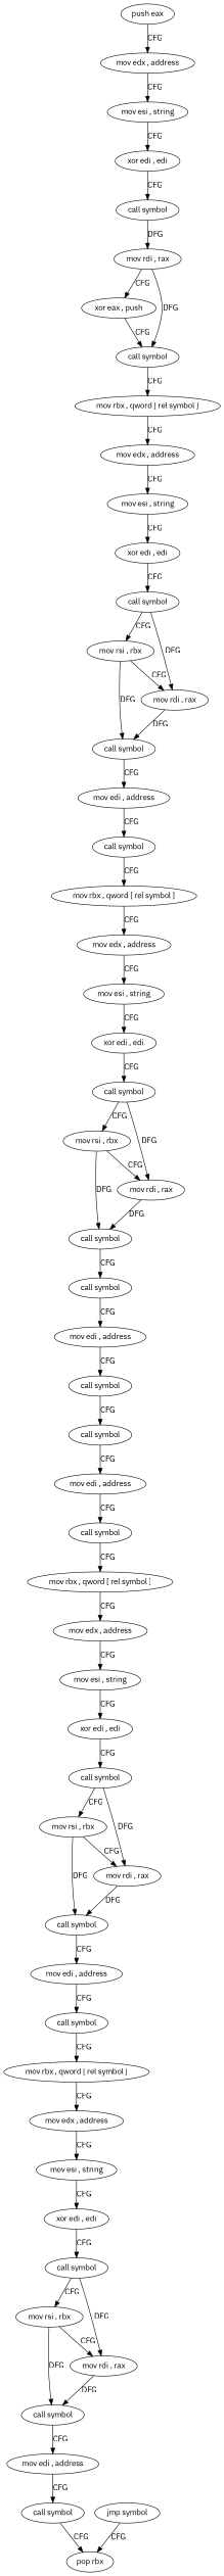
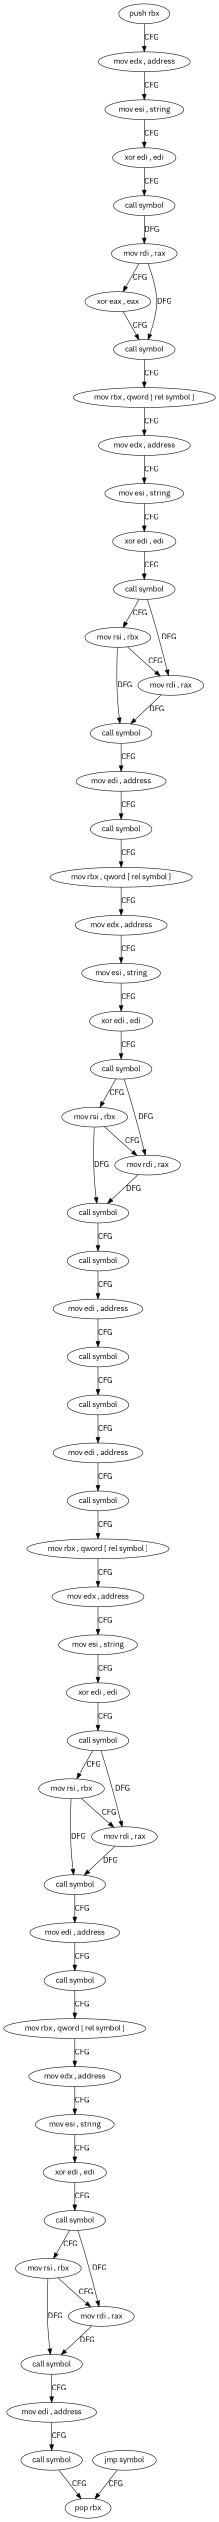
  digraph {
    fontname="IBM Plex Sans"
    node [fontname="IBM Plex Sans"]
    edge [fontname="IBM Plex Sans"]
-   n1 [label="push eax"]
+   n1 [label="push rbx"]
    n2 [label="mov edx , address"]
    n3 [label="mov esi , string"]
    n4 [label="xor edi , edi"]
    n5 [label="call symbol"]
    n6 [label="mov rdi , rax"]
-   n7 [label="xor eax , push"]
+   n7 [label="xor eax , eax"]
    n8 [label="call symbol"]
    n9 [label="mov rbx , qword [ rel symbol ]"]
    n10 [label="mov edx , address"]
    n11 [label="mov esi , string"]
    n12 [label="xor edi , edi"]
    n13 [label="call symbol"]
    n14 [label="mov rsi , rbx"]
    n15 [label="mov rdi , rax"]
    n16 [label="call symbol"]
    n17 [label="mov edi , address"]
    n18 [label="call symbol"]
    n19 [label="mov rbx , qword [ rel symbol ]"]
    n20 [label="mov edx , address"]
    n21 [label="mov esi , string"]
    n22 [label="xor edi , edi"]
    n23 [label="call symbol"]
    n24 [label="mov rsi , rbx"]
    n25 [label="mov rdi , rax"]
    n26 [label="call symbol"]
    n27 [label="call symbol"]
    n28 [label="mov edi , address"]
    n29 [label="call symbol"]
    n30 [label="call symbol"]
    n31 [label="mov edi , address"]
    n32 [label="call symbol"]
    n33 [label="mov rbx , qword [ rel symbol ]"]
    n34 [label="mov edx , address"]
    n35 [label="mov esi , string"]
    n36 [label="xor edi , edi"]
    n37 [label="call symbol"]
    n38 [label="mov rsi , rbx"]
    n39 [label="mov rdi , rax"]
    n40 [label="call symbol"]
    n41 [label="mov edi , address"]
    n42 [label="call symbol"]
    n43 [label="mov rbx , qword [ rel symbol ]"]
    n44 [label="mov edx , address"]
    n45 [label="mov esi , string"]
    n46 [label="xor edi , edi"]
    n47 [label="call symbol"]
    n48 [label="mov rsi , rbx"]
    n49 [label="mov rdi , rax"]
    n50 [label="call symbol"]
    n51 [label="mov edi , address"]
    n52 [label="call symbol"]
    n53 [label="pop rbx"]
    n54 [label="jmp symbol"]
    n1 -> n2 [label=CFG]
    n2 -> n3 [label=CFG]
    n3 -> n4 [label=CFG]
    n4 -> n5 [label=CFG]
    n5 -> n6 [label=DFG]
    n6 -> n7 [label=CFG]
    n6 -> n8 [label=DFG]
    n7 -> n8 [label=CFG]
    n8 -> n9 [label=CFG]
    n9 -> n10 [label=CFG]
    n10 -> n11 [label=CFG]
    n11 -> n12 [label=CFG]
    n12 -> n13 [label=CFG]
    n13 -> n14 [label=CFG]
    n13 -> n15 [label=DFG]
    n14 -> n15 [label=CFG]
    n14 -> n16 [label=DFG]
    n15 -> n16 [label=DFG]
    n16 -> n17 [label=CFG]
    n17 -> n18 [label=CFG]
    n18 -> n19 [label=CFG]
    n19 -> n20 [label=CFG]
    n20 -> n21 [label=CFG]
    n21 -> n22 [label=CFG]
    n22 -> n23 [label=CFG]
    n23 -> n24 [label=CFG]
    n23 -> n25 [label=DFG]
    n24 -> n25 [label=CFG]
    n24 -> n26 [label=DFG]
    n25 -> n26 [label=DFG]
    n26 -> n27 [label=CFG]
    n27 -> n28 [label=CFG]
    n28 -> n29 [label=CFG]
    n29 -> n30 [label=CFG]
    n30 -> n31 [label=CFG]
    n31 -> n32 [label=CFG]
    n32 -> n33 [label=CFG]
    n33 -> n34 [label=CFG]
    n34 -> n35 [label=CFG]
    n35 -> n36 [label=CFG]
    n36 -> n37 [label=CFG]
    n37 -> n38 [label=CFG]
    n37 -> n39 [label=DFG]
    n38 -> n39 [label=CFG]
    n38 -> n40 [label=DFG]
    n39 -> n40 [label=DFG]
    n40 -> n41 [label=CFG]
    n41 -> n42 [label=CFG]
    n42 -> n43 [label=CFG]
    n43 -> n44 [label=CFG]
    n44 -> n45 [label=CFG]
    n45 -> n46 [label=CFG]
    n46 -> n47 [label=CFG]
    n47 -> n48 [label=CFG]
    n47 -> n49 [label=DFG]
    n48 -> n49 [label=CFG]
    n48 -> n50 [label=DFG]
    n49 -> n50 [label=DFG]
    n50 -> n51 [label=CFG]
    n51 -> n52 [label=CFG]
    n52 -> n53 [label=CFG]
    n54 -> n53 [label=CFG]
  }
